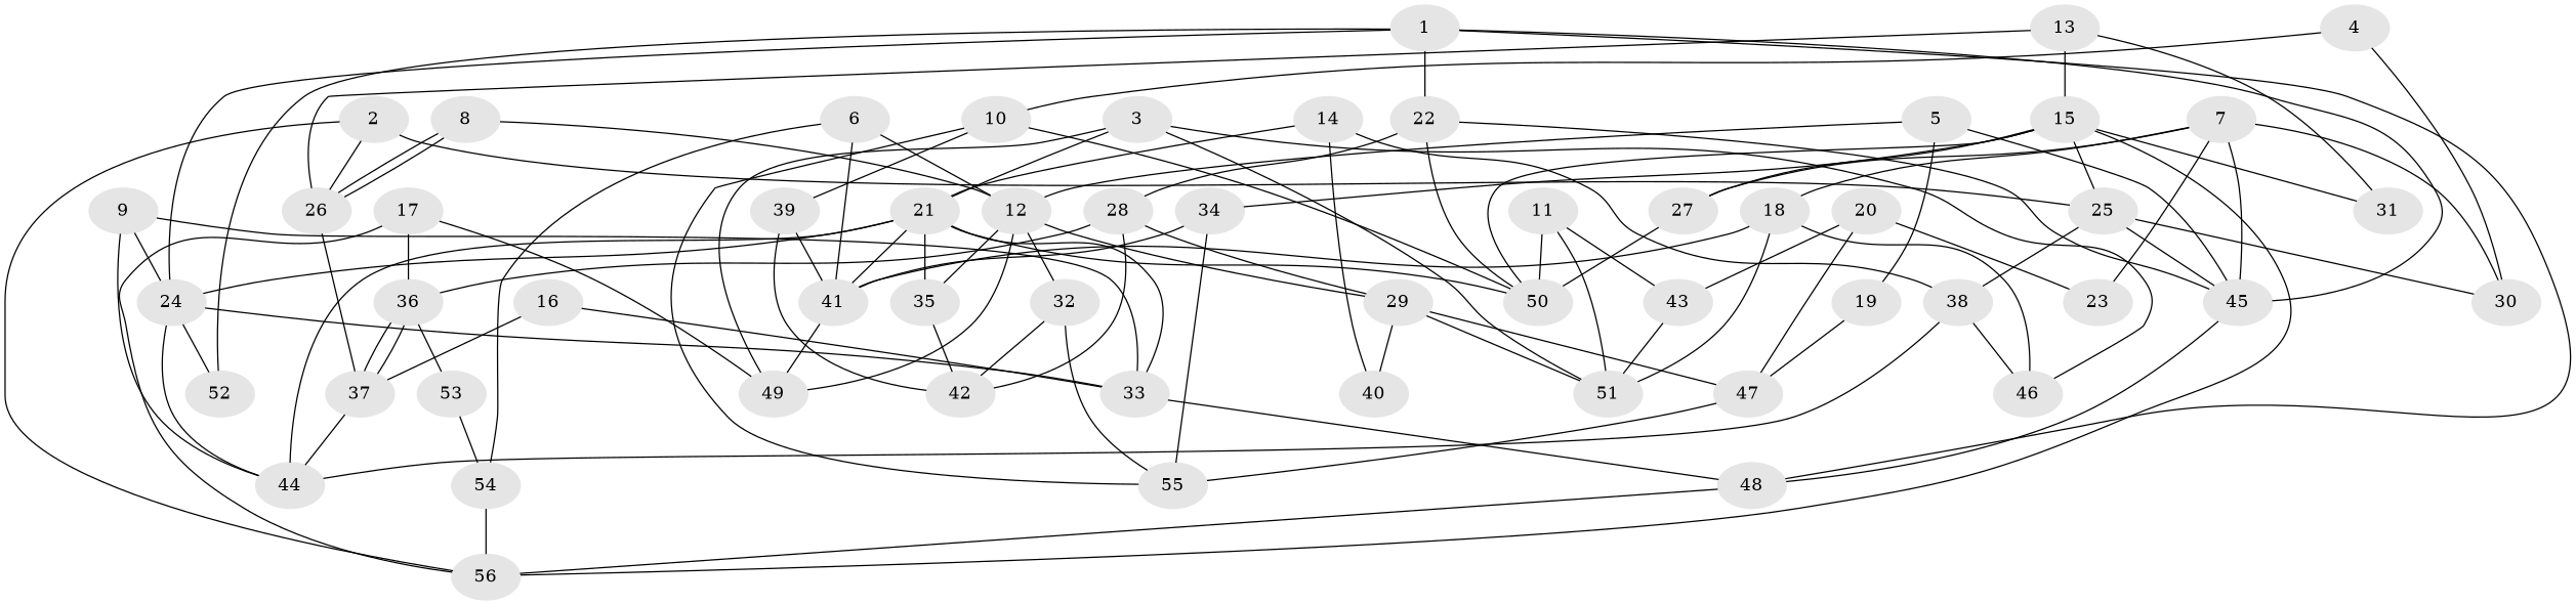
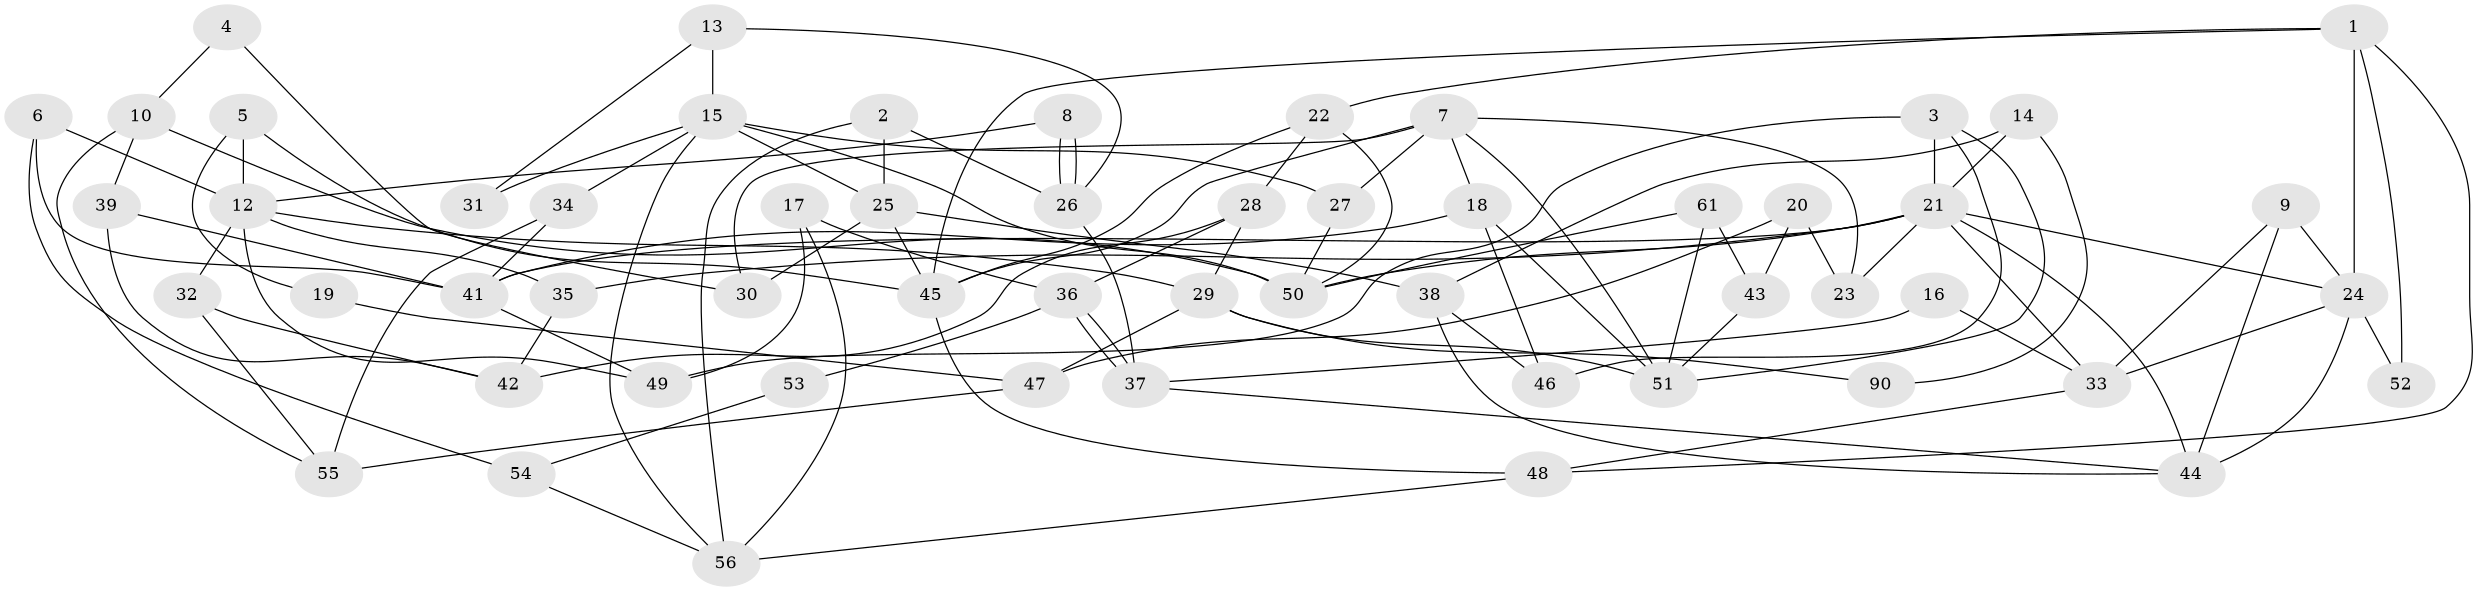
  graph {
    node [color=gray90 style=filled]
    1
    22
    24
    45
    48
    52
    50
    28
    33
    44
    56
    2
    25
    26
    30
    38
    37
    3
    21
    46
    49
    51
    41
    23
    35
    4
    10
    55
    39
    5
    12
    19
    29
    32
    47
    6
    54
    7
    18
    27
    8
    9
    42
-   11
+   11 [label=61]
    43
-   40
+   40 [label=90]
    13
    15
    31
    34
    14
    16
    17
    36
    53
    20
    1 -- 22
    1 -- 24
    1 -- 45
    1 -- 48
    1 -- 52
    22 -- 45
    22 -- 50
    22 -- 28
    24 -- 52
    24 -- 33
    24 -- 44
    45 -- 48
    48 -- 56
    28 -- 29
    28 -- 42
    28 -- 36
    33 -- 48
    2 -- 56
    2 -- 25
    2 -- 26
    25 -- 45
    25 -- 30
    25 -- 38
    26 -- 37
    38 -- 44
    38 -- 46
    37 -- 44
    3 -- 21
    3 -- 46
    3 -- 49
    3 -- 51
    21 -- 24
    21 -- 50
    21 -- 33
    21 -- 44
    21 -- 41
+   21 -- 23
    21 -- 35
    41 -- 49
    35 -- 42
    4 -- 30
    4 -- 10
    10 -- 50
    10 -- 55
    10 -- 39
    39 -- 41
    39 -- 42
    5 -- 45
    5 -- 12
    5 -- 19
    12 -- 49
    12 -- 35
    12 -- 29
    12 -- 32
    19 -- 47
    29 -- 51
    29 -- 47
    29 -- 40
    32 -- 55
    32 -- 42
    47 -- 55
    6 -- 41
    6 -- 12
    6 -- 54
    54 -- 56
    7 -- 45
    7 -- 30
+   7 -- 51
    7 -- 23
    7 -- 18
    7 -- 27
    18 -- 46
    18 -- 51
    18 -- 41
    27 -- 50
    8 -- 26
    8 -- 26
    8 -- 12
    9 -- 24
    9 -- 33
    9 -- 44
    11 -- 50
    11 -- 51
    11 -- 43
    43 -- 51
    13 -- 26
    13 -- 15
    13 -- 31
    15 -- 50
    15 -- 56
    15 -- 25
    15 -- 27
    15 -- 31
    15 -- 34
    34 -- 41
    34 -- 55
    14 -- 38
    14 -- 21
    14 -- 40
    16 -- 33
    16 -- 37
    17 -- 56
    17 -- 49
    17 -- 36
    36 -- 37
    36 -- 37
    36 -- 53
    53 -- 54
    20 -- 23
    20 -- 47
    20 -- 43
  }
